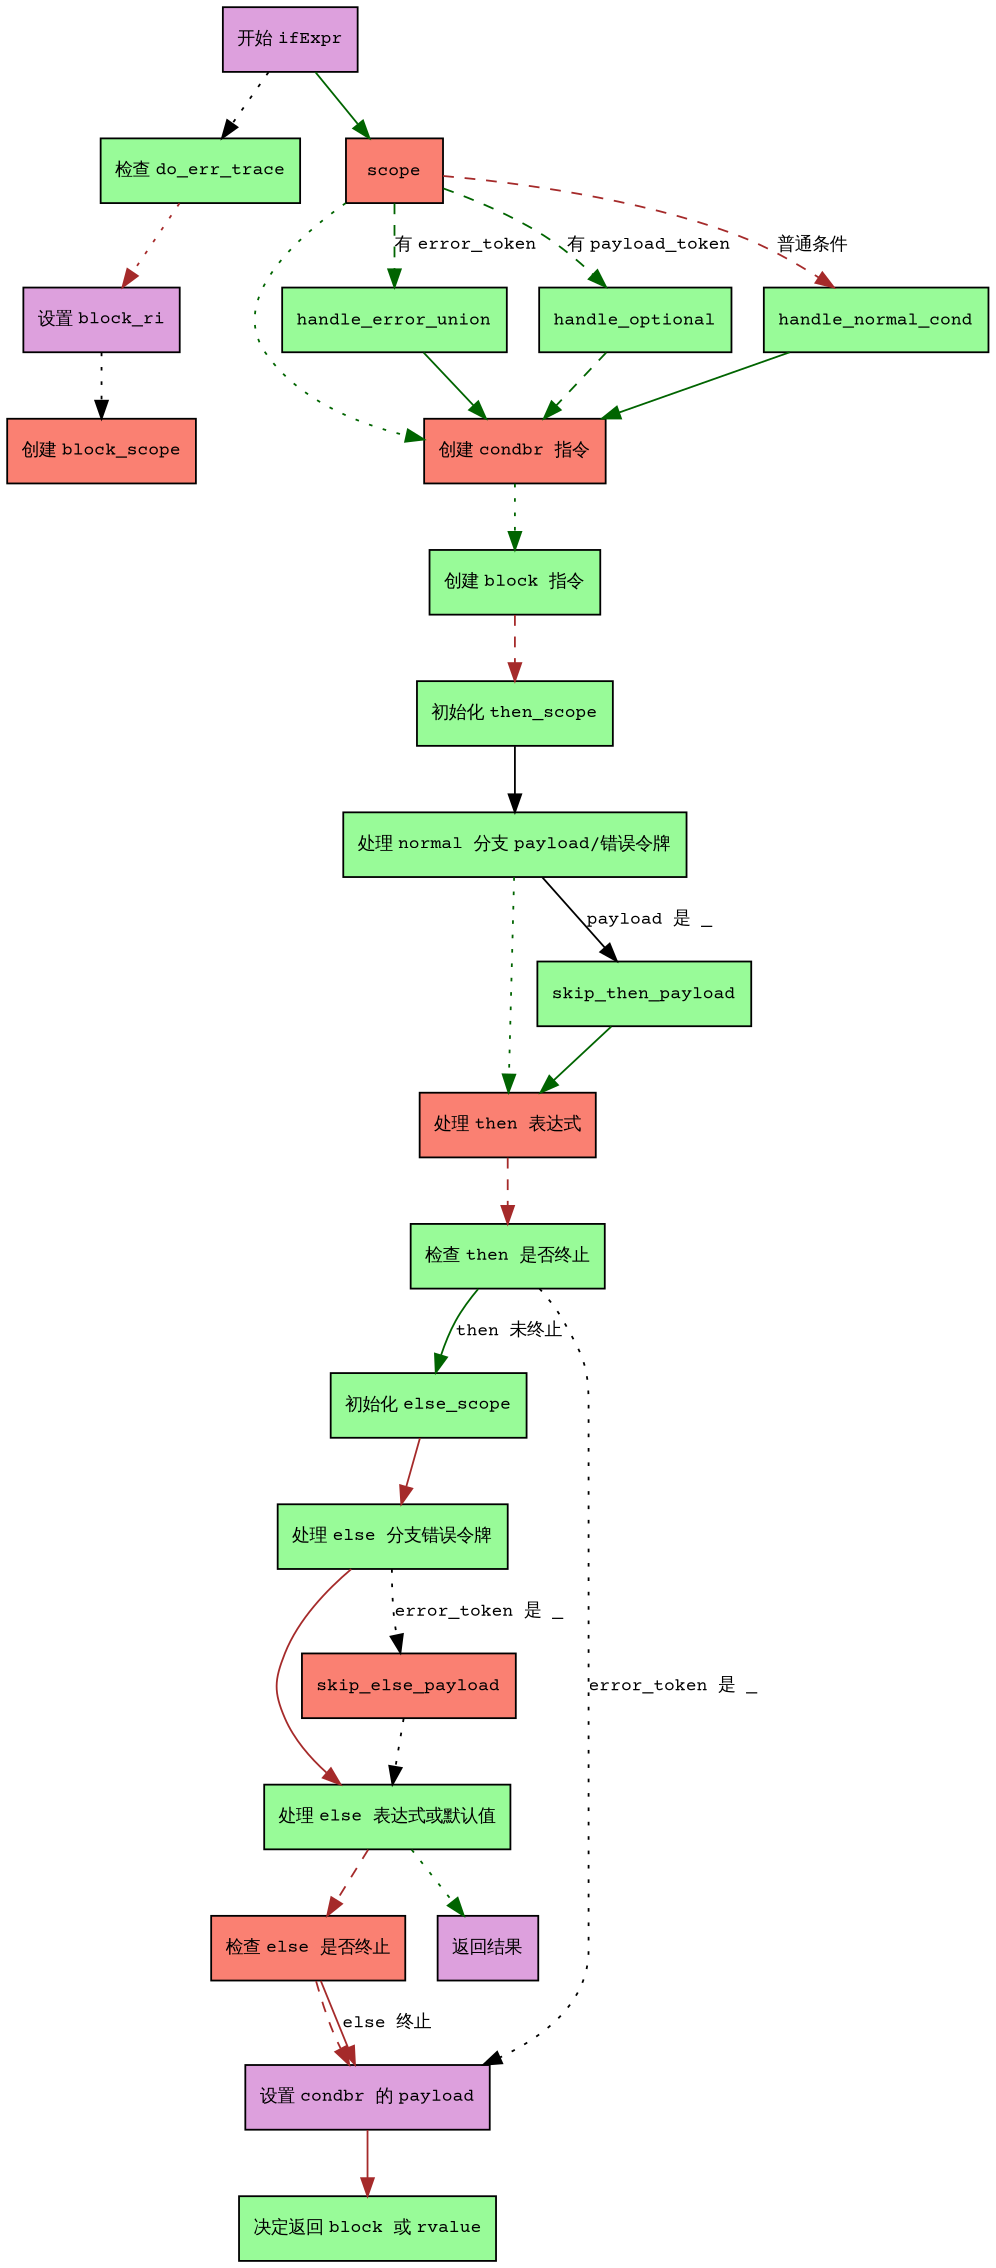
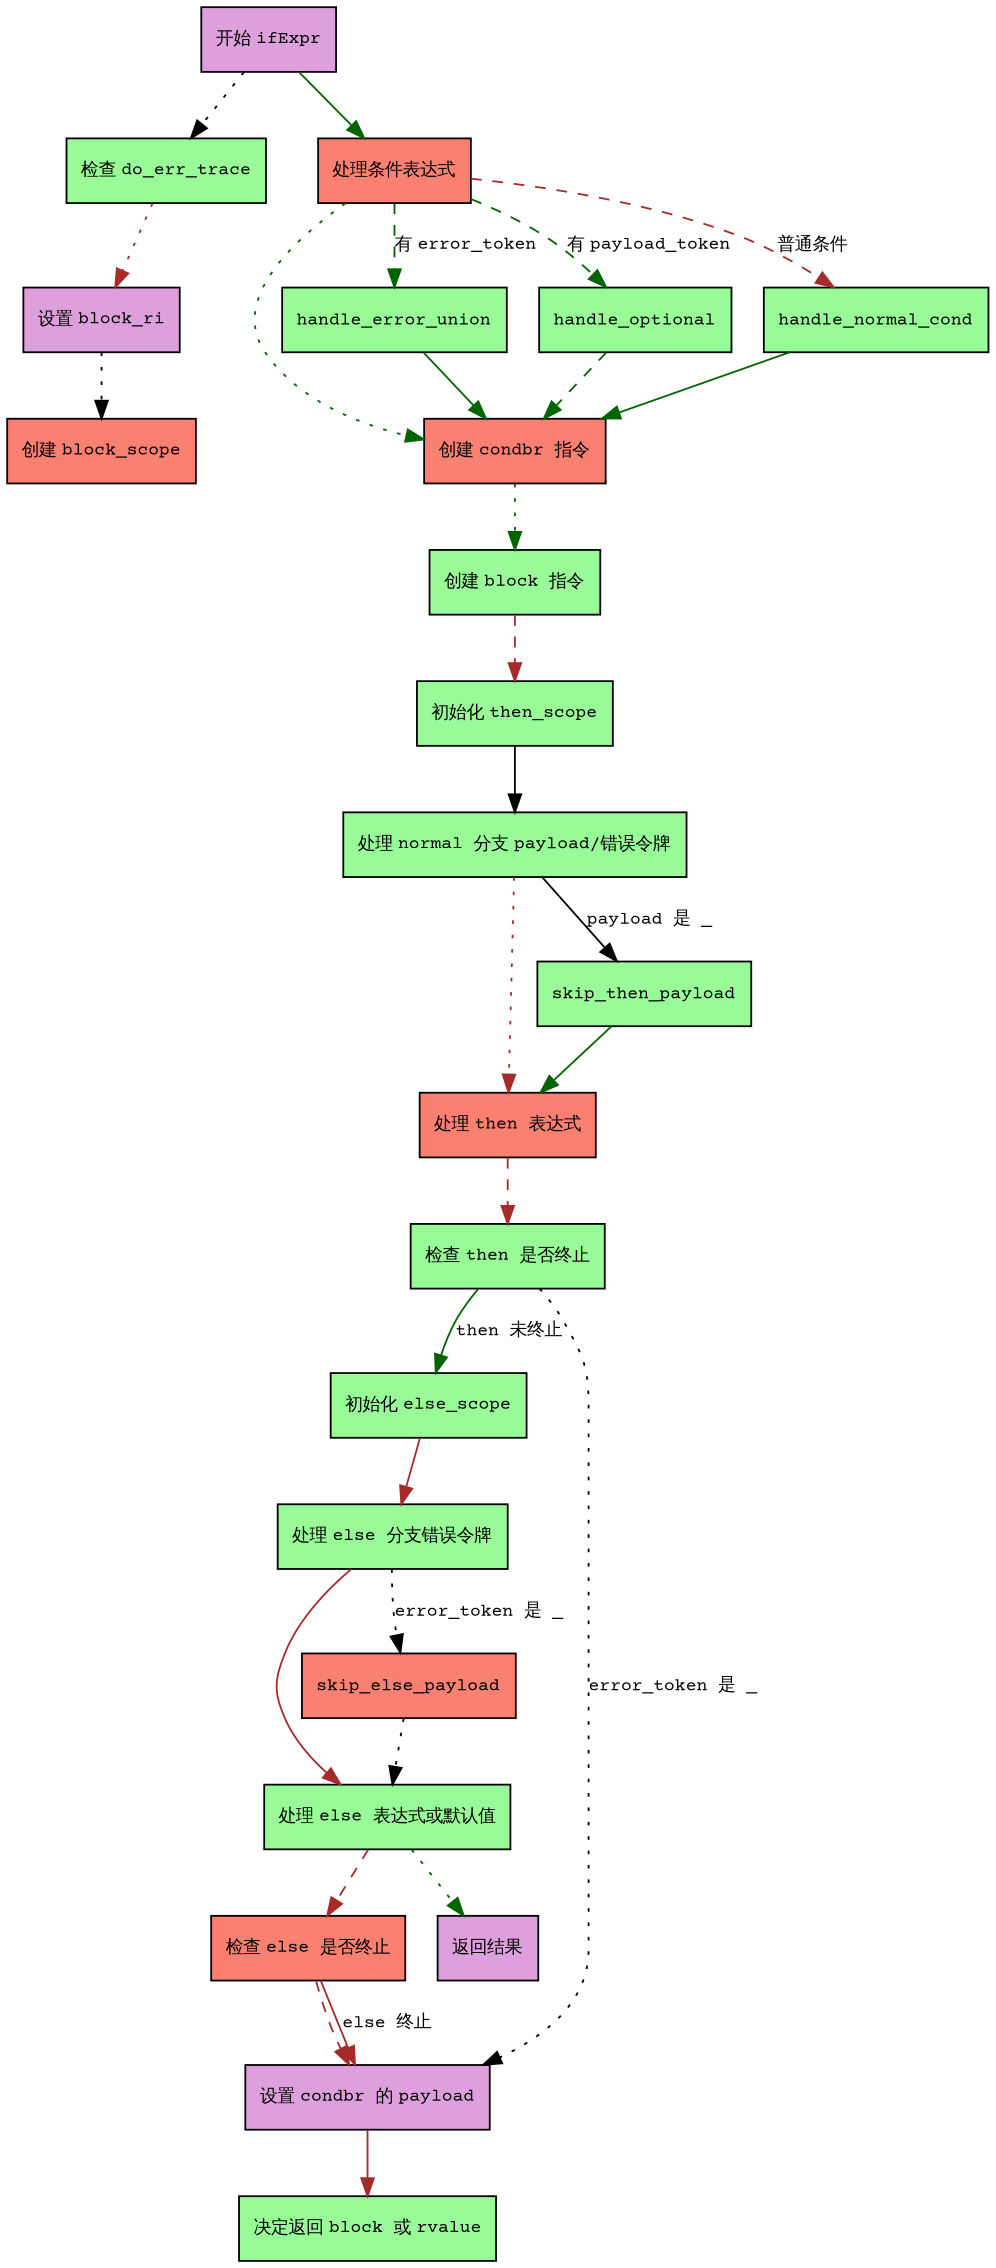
  digraph {
    fontname="Courier Prime"
    node [fillcolor=palegreen fontname="Courier Prime" fontsize=10 shape=rectangle style=filled]
    edge [color=darkgreen fontname="Courier Prime" fontsize=10 style=solid]
    n1 [fillcolor=plum label="开始 ifExpr"]
    n2 [label="检查 do_err_trace"]
-   n3 [fillcolor=salmon label=scope]
+   n3 [fillcolor=salmon label="处理条件表达式"]
    n4 [fillcolor=plum label="设置 block_ri"]
    n5 [fillcolor=salmon label="创建 block_scope"]
    n6 [fillcolor=salmon label="创建 condbr 指令"]
    handle_error_union
    handle_optional
    handle_normal_cond
    n10 [label="创建 block 指令"]
    n11 [label="初始化 then_scope"]
    n12 [label="处理 normal 分支 payload/错误令牌"]
    n13 [fillcolor=salmon label="处理 then 表达式"]
    skip_then_payload
    n15 [label="检查 then 是否终止"]
    n16 [label="初始化 else_scope"]
    n17 [fillcolor=plum label="设置 condbr 的 payload"]
    n18 [label="处理 else 分支错误令牌"]
    n19 [label="决定返回 block 或 rvalue"]
    n20 [label="处理 else 表达式或默认值"]
    skip_else_payload [fillcolor=salmon]
    n22 [fillcolor=salmon label="检查 else 是否终止"]
    n23 [fillcolor=plum label="返回结果"]
    n1 -> n2 [color=black style=dotted]
    n1 -> n3
    n2 -> n4 [color=brown style=dotted]
    n3 -> n6 [style=dotted]
    n3 -> handle_error_union [label="有 error_token" style=dashed]
    n3 -> handle_optional [label="有 payload_token" style=dashed]
    n3 -> handle_normal_cond [color=brown label="普通条件" style=dashed]
    n4 -> n5 [color=black style=dotted]
    n6 -> n10 [style=dotted]
    handle_error_union -> n6
    handle_optional -> n6 [style=dashed]
    handle_normal_cond -> n6
    n10 -> n11 [color=brown style=dashed]
    n11 -> n12 [color=black]
-   n12 -> n13 [style=dotted]
+   n12 -> n13 [color=brown style=dotted]
    n12 -> skip_then_payload [color=black label="payload 是 _"]
    n13 -> n15 [color=brown style=dashed]
    skip_then_payload -> n13
    n15 -> n16 [label="then 未终止"]
    n15 -> n17 [color=black label="error_token 是 _" style=dotted]
    n16 -> n18 [color=brown]
    n17 -> n19 [color=brown]
    n18 -> n20 [color=brown]
    n18 -> skip_else_payload [color=black label="error_token 是 _" style=dotted]
    n20 -> n22 [color=brown style=dashed]
    n20 -> n23 [style=dotted]
    skip_else_payload -> n20 [color=black style=dotted]
    n22 -> n17 [color=brown style=dashed]
    n22 -> n17 [color=brown label="else 终止"]
  }
